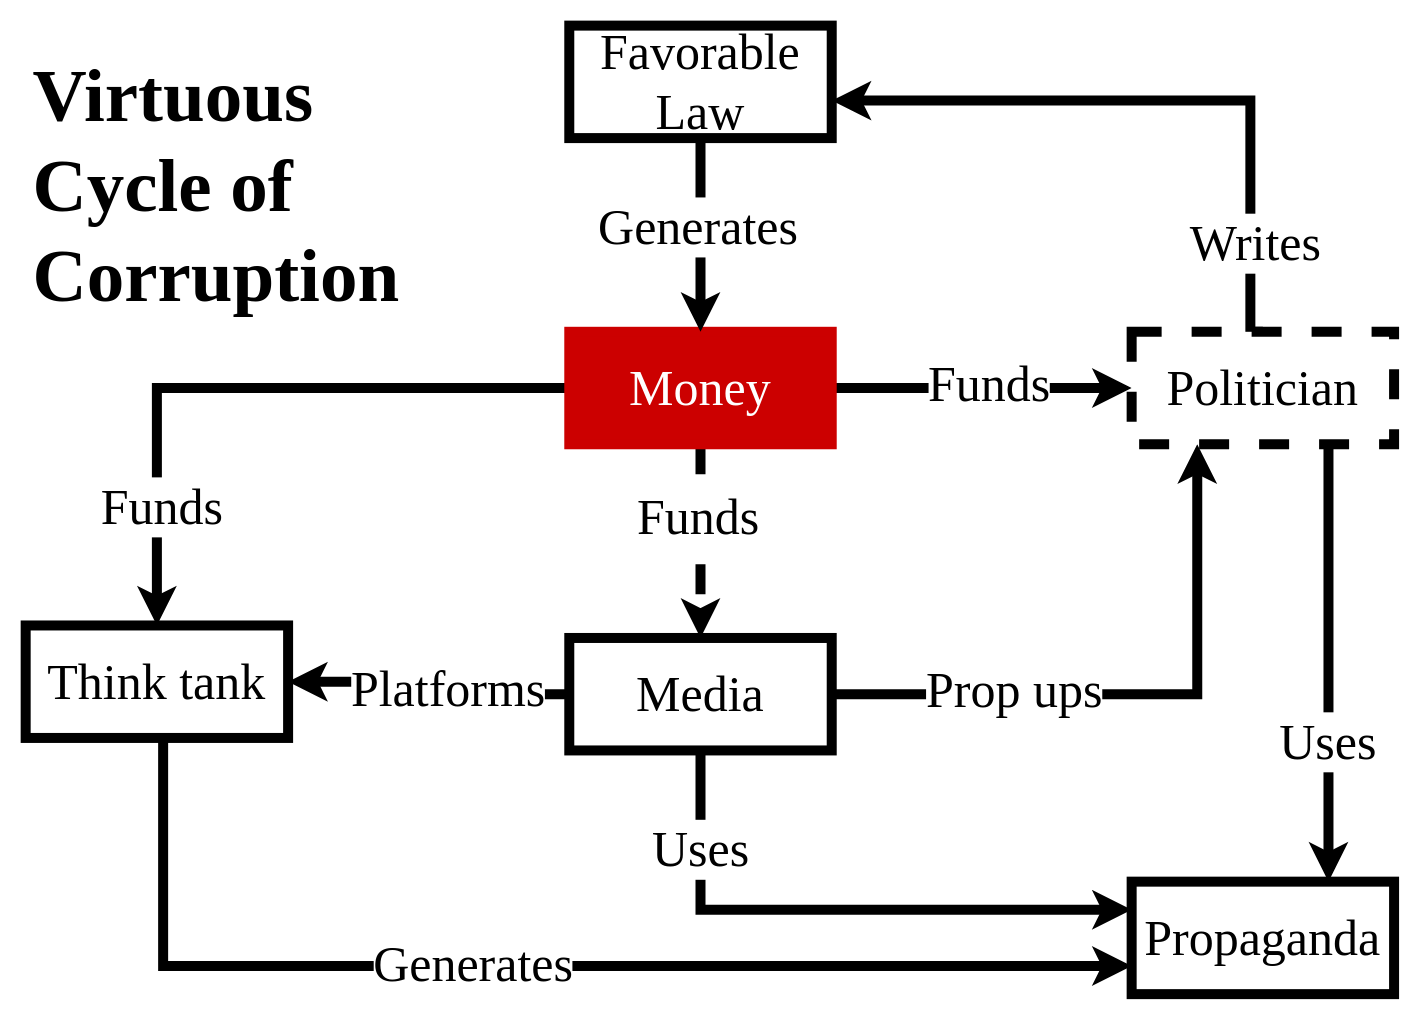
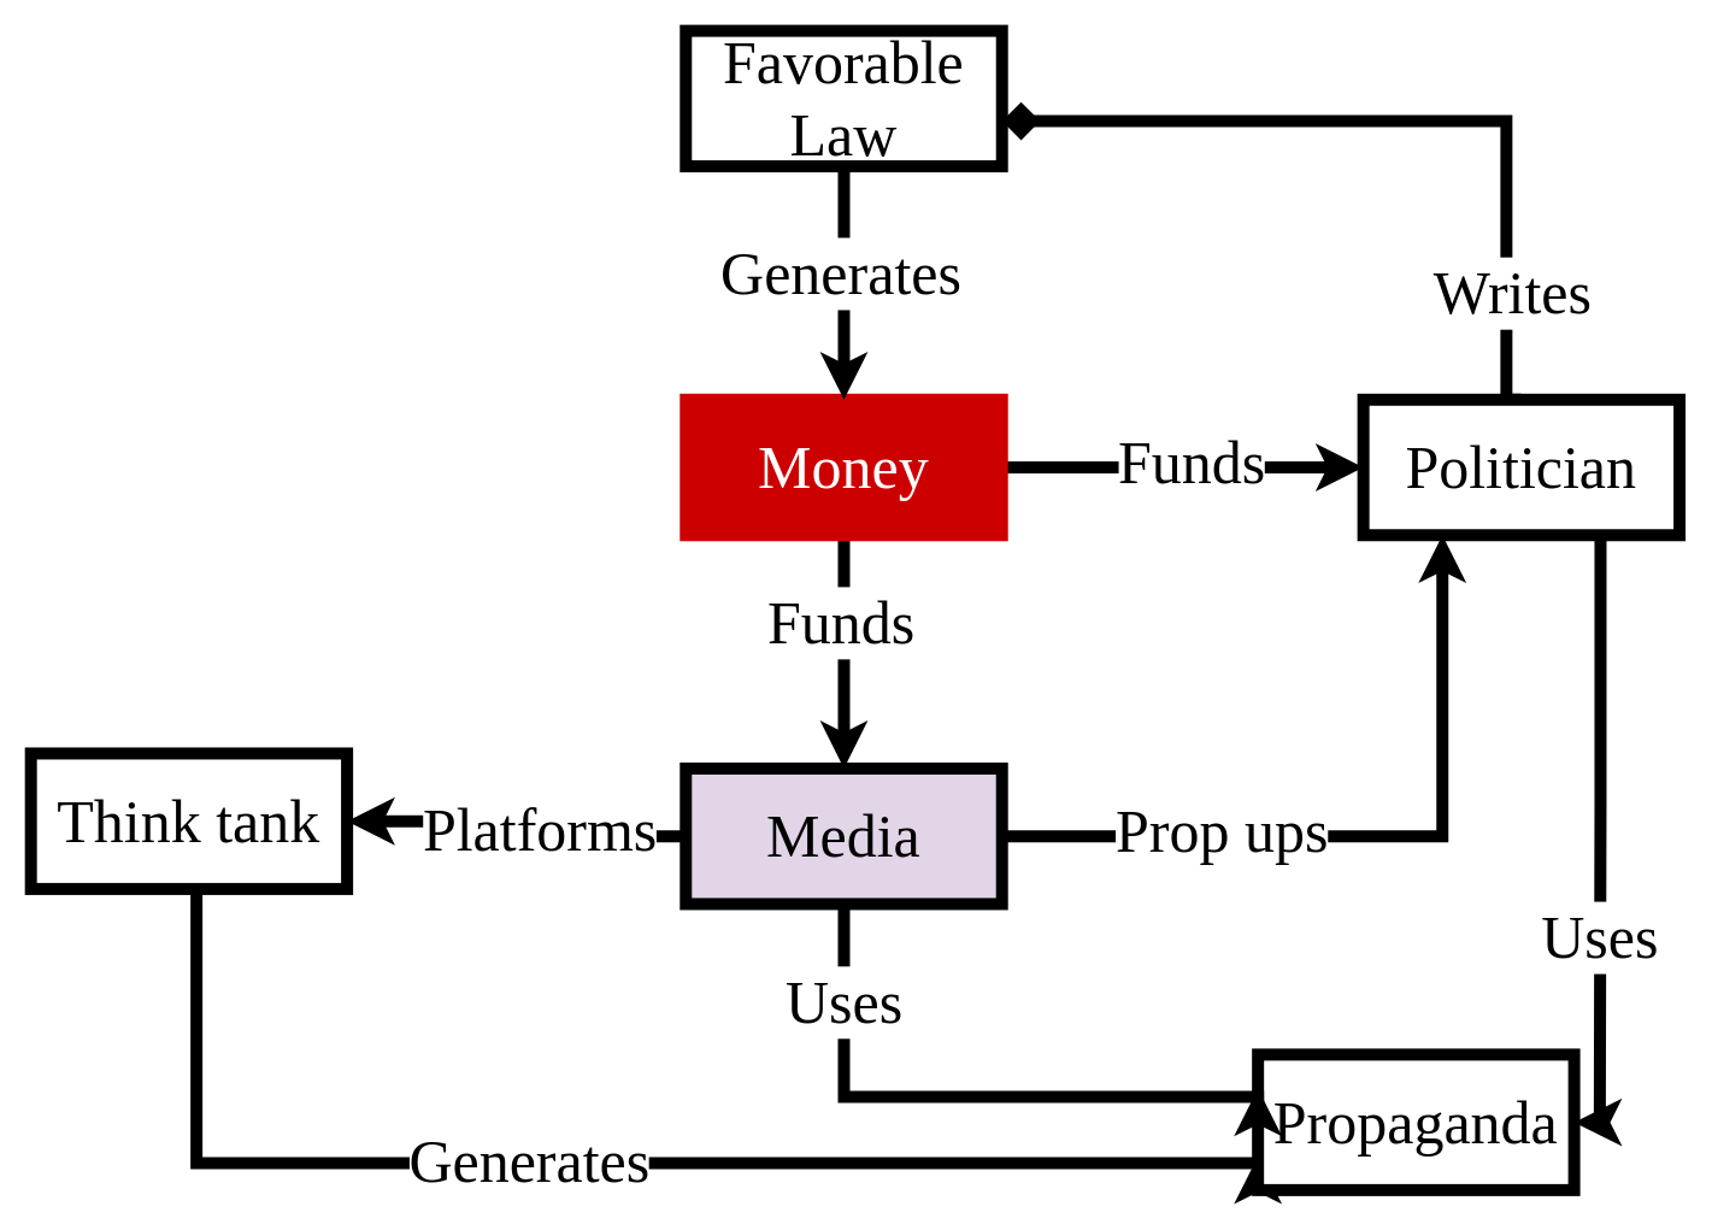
  <mxCell id="0" />
  <mxCell id="1" parent="0" />
- <mxCell id="2" style="edgeStyle=orthogonalEdgeStyle;rounded=0;orthogonalLoop=1;jettySize=auto;html=1;strokeWidth=8;dashed=1;" edge="1" parent="1" source="8" target="19"><mxGeometry relative="1" as="geometry" /></mxCell>
+ <mxCell id="2" style="edgeStyle=orthogonalEdgeStyle;rounded=0;orthogonalLoop=1;jettySize=auto;html=1;strokeWidth=8;" edge="1" parent="1" source="8" target="19"><mxGeometry relative="1" as="geometry" /></mxCell>
  <mxCell id="3" value="&lt;font style=&quot;font-size: 40px&quot; face=&quot;Crimson Pro Light&quot;&gt;Funds&lt;/font&gt;" style="text;html=1;resizable=0;points=[];align=center;verticalAlign=middle;labelBackgroundColor=#ffffff;" vertex="1" connectable="0" parent="2"><mxGeometry x="-0.146" y="-3" relative="1" as="geometry"><mxPoint y="-8.286" as="offset" /></mxGeometry></mxCell>
- <mxCell id="4" style="edgeStyle=orthogonalEdgeStyle;rounded=0;orthogonalLoop=1;jettySize=auto;html=1;strokeWidth=8;" edge="1" parent="1" source="8" target="11"><mxGeometry relative="1" as="geometry" /></mxCell>
- <mxCell id="5" value="&lt;font style=&quot;font-size: 40px&quot; face=&quot;Crimson Pro Light&quot;&gt;Funds&lt;/font&gt;" style="text;html=1;resizable=0;points=[];align=center;verticalAlign=middle;labelBackgroundColor=#ffffff;" vertex="1" connectable="0" parent="4"><mxGeometry x="0.345" y="3" relative="1" as="geometry"><mxPoint y="74.126" as="offset" /></mxGeometry></mxCell>
  <mxCell id="6" style="edgeStyle=orthogonalEdgeStyle;rounded=0;orthogonalLoop=1;jettySize=auto;html=1;strokeWidth=8;" edge="1" parent="1" source="8" target="24"><mxGeometry relative="1" as="geometry" /></mxCell>
  <mxCell id="7" value="&lt;font style=&quot;font-size: 40px&quot; face=&quot;Crimson Pro Light&quot;&gt;Funds&lt;/font&gt;" style="text;html=1;resizable=0;points=[];align=center;verticalAlign=middle;labelBackgroundColor=#ffffff;" vertex="1" connectable="0" parent="6"><mxGeometry x="0.544" y="4" relative="1" as="geometry"><mxPoint x="-60" as="offset" /></mxGeometry></mxCell>
  <mxCell id="8" value="&lt;font face=&quot;Crimson Pro Light&quot; style=&quot;font-size: 40px&quot;&gt;Money&lt;/font&gt;" style="rounded=0;whiteSpace=wrap;html=1;strokeWidth=8;fillColor=#CC0000;strokeColor=#CC0000;fontColor=#ffffff;" vertex="1" parent="1"><mxGeometry x="455" y="265" width="210" height="90" as="geometry" /></mxCell>
  <mxCell id="9" value="" style="edgeStyle=orthogonalEdgeStyle;rounded=0;orthogonalLoop=1;jettySize=auto;html=1;strokeWidth=8;entryX=0;entryY=0.75;entryDx=0;entryDy=0;" edge="1" parent="1" source="11" target="12"><mxGeometry relative="1" as="geometry"><Array as="points"><mxPoint x="130" y="772" /></Array></mxGeometry></mxCell>
  <mxCell id="10" value="&lt;font style=&quot;font-size: 40px&quot; face=&quot;Crimson Pro Light&quot;&gt;Generates&lt;/font&gt;" style="text;html=1;resizable=0;points=[];align=center;verticalAlign=middle;labelBackgroundColor=#ffffff;" vertex="1" connectable="0" parent="9"><mxGeometry x="-0.192" y="-1" relative="1" as="geometry"><mxPoint x="42.824" y="-3" as="offset" /></mxGeometry></mxCell>
  <mxCell id="11" value="&lt;font face=&quot;Crimson Pro Light&quot; style=&quot;font-size: 40px&quot;&gt;Think tank&lt;/font&gt;" style="rounded=0;whiteSpace=wrap;html=1;strokeWidth=8;" vertex="1" parent="1"><mxGeometry x="20" y="500" width="210" height="90" as="geometry" /></mxCell>
- <mxCell id="12" value="&lt;font face=&quot;Crimson Pro Light&quot; style=&quot;font-size: 40px&quot;&gt;Propaganda&lt;/font&gt;" style="rounded=0;whiteSpace=wrap;html=1;strokeWidth=8;" vertex="1" parent="1"><mxGeometry x="905" y="705" width="210" height="90" as="geometry" /></mxCell>
+ <mxCell id="12" value="&lt;font face=&quot;Crimson Pro Light&quot; style=&quot;font-size: 40px&quot;&gt;Propaganda&lt;/font&gt;" style="rounded=0;whiteSpace=wrap;html=1;strokeWidth=8;" vertex="1" parent="1"><mxGeometry x="835" y="700" width="210" height="90" as="geometry" /></mxCell>
  <mxCell id="13" value="" style="edgeStyle=orthogonalEdgeStyle;rounded=0;orthogonalLoop=1;jettySize=auto;html=1;strokeWidth=8;" edge="1" parent="1" source="19" target="11"><mxGeometry relative="1" as="geometry"><mxPoint x="335" y="605" as="targetPoint" /></mxGeometry></mxCell>
  <mxCell id="14" value="&lt;font style=&quot;font-size: 40px&quot; face=&quot;Crimson Pro Light&quot;&gt;Platforms&lt;/font&gt;" style="text;html=1;resizable=0;points=[];align=center;verticalAlign=middle;labelBackgroundColor=#ffffff;" vertex="1" connectable="0" parent="13"><mxGeometry x="-0.334" y="2" relative="1" as="geometry"><mxPoint x="-20" y="-7" as="offset" /></mxGeometry></mxCell>
  <mxCell id="15" style="edgeStyle=orthogonalEdgeStyle;rounded=0;orthogonalLoop=1;jettySize=auto;html=1;strokeWidth=8;exitX=1;exitY=0.5;exitDx=0;exitDy=0;entryX=0.25;entryY=1;entryDx=0;entryDy=0;" edge="1" parent="1" source="19" target="24"><mxGeometry relative="1" as="geometry"><Array as="points"><mxPoint x="958" y="555" /></Array></mxGeometry></mxCell>
  <mxCell id="16" value="&lt;font style=&quot;font-size: 40px&quot; face=&quot;Crimson Pro Light&quot;&gt;Prop ups&lt;br&gt;&lt;/font&gt;" style="text;html=1;resizable=0;points=[];align=center;verticalAlign=middle;labelBackgroundColor=#ffffff;" vertex="1" connectable="0" parent="15"><mxGeometry x="-0.36" y="-1" relative="1" as="geometry"><mxPoint x="-12.529" y="-4.5" as="offset" /></mxGeometry></mxCell>
  <mxCell id="17" style="edgeStyle=orthogonalEdgeStyle;rounded=0;orthogonalLoop=1;jettySize=auto;html=1;strokeWidth=8;exitX=0.5;exitY=1;exitDx=0;exitDy=0;entryX=0;entryY=0.25;entryDx=0;entryDy=0;" edge="1" parent="1" source="19" target="12"><mxGeometry relative="1" as="geometry"><Array as="points"><mxPoint x="560" y="728" /></Array></mxGeometry></mxCell>
  <mxCell id="18" value="&lt;font face=&quot;Crimson Pro Light&quot; style=&quot;font-size: 40px&quot;&gt;Uses&lt;/font&gt;" style="text;html=1;resizable=0;points=[];align=center;verticalAlign=middle;labelBackgroundColor=#ffffff;" vertex="1" connectable="0" parent="17"><mxGeometry x="-0.567" y="4" relative="1" as="geometry"><mxPoint x="-5" y="-23.714" as="offset" /></mxGeometry></mxCell>
- <mxCell id="19" value="&lt;font face=&quot;Crimson Pro Light&quot; style=&quot;font-size: 40px&quot;&gt;Media&lt;/font&gt;" style="rounded=0;whiteSpace=wrap;html=1;strokeWidth=8;" vertex="1" parent="1"><mxGeometry x="455" y="510" width="210" height="90" as="geometry" /></mxCell>
+ <mxCell id="19" value="&lt;font face=&quot;Crimson Pro Light&quot; style=&quot;font-size: 40px&quot;&gt;Media&lt;/font&gt;" style="rounded=0;whiteSpace=wrap;html=1;strokeWidth=8;fillColor=#e1d5e7;" vertex="1" parent="1"><mxGeometry x="455" y="510" width="210" height="90" as="geometry" /></mxCell>
  <mxCell id="20" style="edgeStyle=orthogonalEdgeStyle;rounded=0;orthogonalLoop=1;jettySize=auto;html=1;strokeWidth=8;exitX=0.75;exitY=1;exitDx=0;exitDy=0;" edge="1" parent="1" source="24" target="12"><mxGeometry relative="1" as="geometry"><Array as="points"><mxPoint x="1062" y="535" /><mxPoint x="1062" y="535" /></Array></mxGeometry></mxCell>
  <mxCell id="21" value="&lt;font style=&quot;font-size: 40px&quot; face=&quot;Crimson Pro Light&quot;&gt;Uses&lt;/font&gt;" style="text;html=1;resizable=0;points=[];align=center;verticalAlign=middle;labelBackgroundColor=#ffffff;" vertex="1" connectable="0" parent="20"><mxGeometry x="0.001" y="-4" relative="1" as="geometry"><mxPoint x="3" y="62.971" as="offset" /></mxGeometry></mxCell>
- <mxCell id="22" value="" style="edgeStyle=orthogonalEdgeStyle;rounded=0;orthogonalLoop=1;jettySize=auto;html=1;strokeWidth=8;exitX=0.5;exitY=0;exitDx=0;exitDy=0;" edge="1" parent="1" source="24" target="27"><mxGeometry relative="1" as="geometry"><Array as="points"><mxPoint x="1000" y="80" /></Array></mxGeometry></mxCell>
+ <mxCell id="22" value="" style="edgeStyle=orthogonalEdgeStyle;rounded=0;orthogonalLoop=1;jettySize=auto;html=1;strokeWidth=8;exitX=0.5;exitY=0;exitDx=0;exitDy=0;endArrow=diamond;" edge="1" parent="1" source="24" target="27"><mxGeometry relative="1" as="geometry"><Array as="points"><mxPoint x="1000" y="80" /></Array></mxGeometry></mxCell>
  <mxCell id="23" value="&lt;font style=&quot;font-size: 40px&quot; face=&quot;Crimson Pro Light&quot;&gt;Writes&lt;/font&gt;" style="text;html=1;resizable=0;points=[];align=center;verticalAlign=middle;labelBackgroundColor=#ffffff;" vertex="1" connectable="0" parent="22"><mxGeometry x="-0.315" y="-3" relative="1" as="geometry"><mxPoint y="100" as="offset" /></mxGeometry></mxCell>
- <mxCell id="24" value="&lt;font face=&quot;Crimson Pro Light&quot; style=&quot;font-size: 40px&quot;&gt;Politician&lt;/font&gt;" style="rounded=0;whiteSpace=wrap;html=1;strokeWidth=8;dashed=1;" vertex="1" parent="1"><mxGeometry x="905" y="265" width="210" height="90" as="geometry" /></mxCell>
+ <mxCell id="24" value="&lt;font face=&quot;Crimson Pro Light&quot; style=&quot;font-size: 40px&quot;&gt;Politician&lt;/font&gt;" style="rounded=0;whiteSpace=wrap;html=1;strokeWidth=8;" vertex="1" parent="1"><mxGeometry x="905" y="265" width="210" height="90" as="geometry" /></mxCell>
  <mxCell id="25" style="edgeStyle=orthogonalEdgeStyle;rounded=0;orthogonalLoop=1;jettySize=auto;html=1;strokeWidth=8;" edge="1" parent="1" source="27" target="8"><mxGeometry relative="1" as="geometry" /></mxCell>
  <mxCell id="26" value="&lt;font style=&quot;font-size: 40px&quot; face=&quot;Crimson Pro Light&quot;&gt;Generates&lt;/font&gt;" style="text;html=1;resizable=0;points=[];align=center;verticalAlign=middle;labelBackgroundColor=#ffffff;" vertex="1" connectable="0" parent="25"><mxGeometry x="0.208" y="7" relative="1" as="geometry"><mxPoint x="-10" y="-23.176" as="offset" /></mxGeometry></mxCell>
  <mxCell id="27" value="&lt;font face=&quot;Crimson Pro Light&quot; style=&quot;font-size: 40px&quot;&gt;Favorable Law&lt;/font&gt;" style="rounded=0;whiteSpace=wrap;html=1;strokeWidth=8;" vertex="1" parent="1"><mxGeometry x="455" y="20" width="210" height="90" as="geometry" /></mxCell>
- <mxCell id="28" value="&lt;h1&gt;&lt;font face=&quot;Crimson Pro Light&quot;&gt;&lt;span style=&quot;font-size: 60px&quot;&gt;Virtuous Cycle of&lt;br&gt;Corruption&lt;/span&gt;&lt;/font&gt;&lt;font face=&quot;Crimson Pro Light&quot;&gt;&lt;span style=&quot;font-size: 60px&quot;&gt;&lt;br&gt;&lt;/span&gt;&lt;/font&gt;&lt;/h1&gt;" style="text;html=1;strokeColor=none;fillColor=none;spacing=5;spacingTop=-20;whiteSpace=wrap;overflow=hidden;rounded=0;" vertex="1" parent="1"><mxGeometry x="21" y="35" width="364" height="230" as="geometry" /></mxCell>
